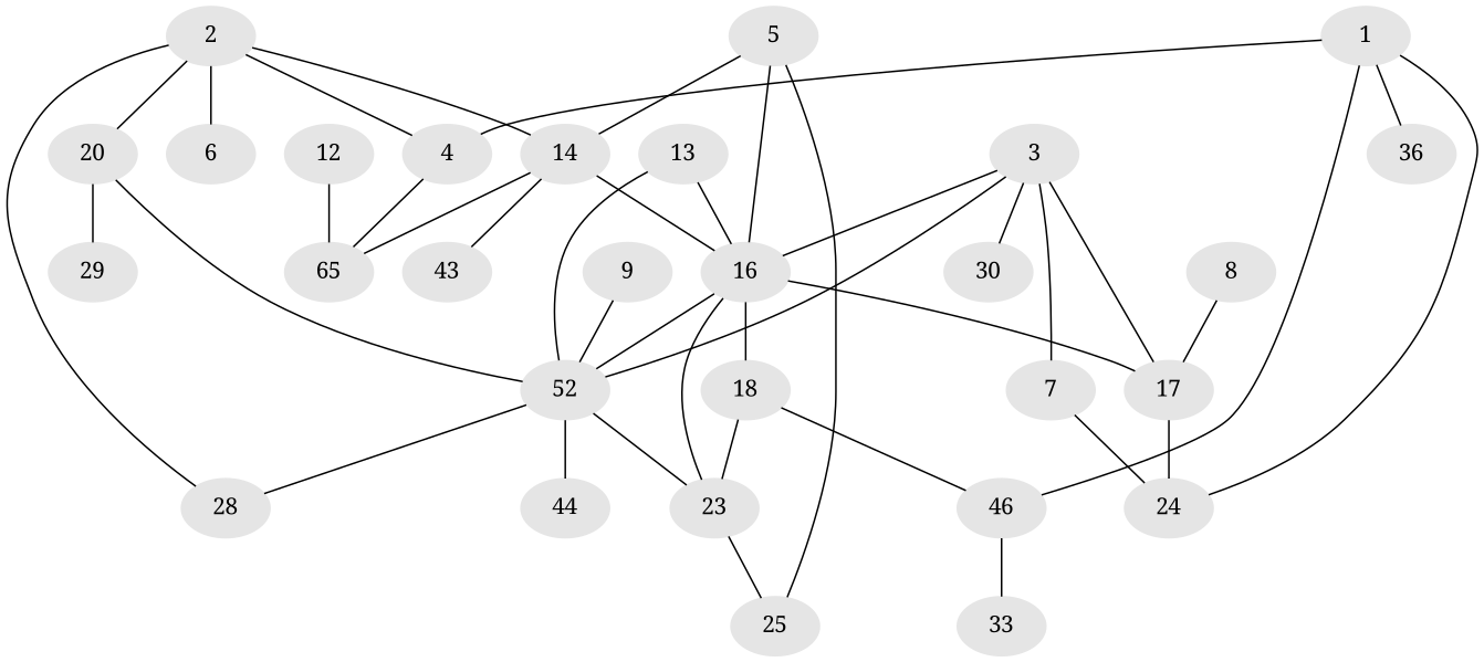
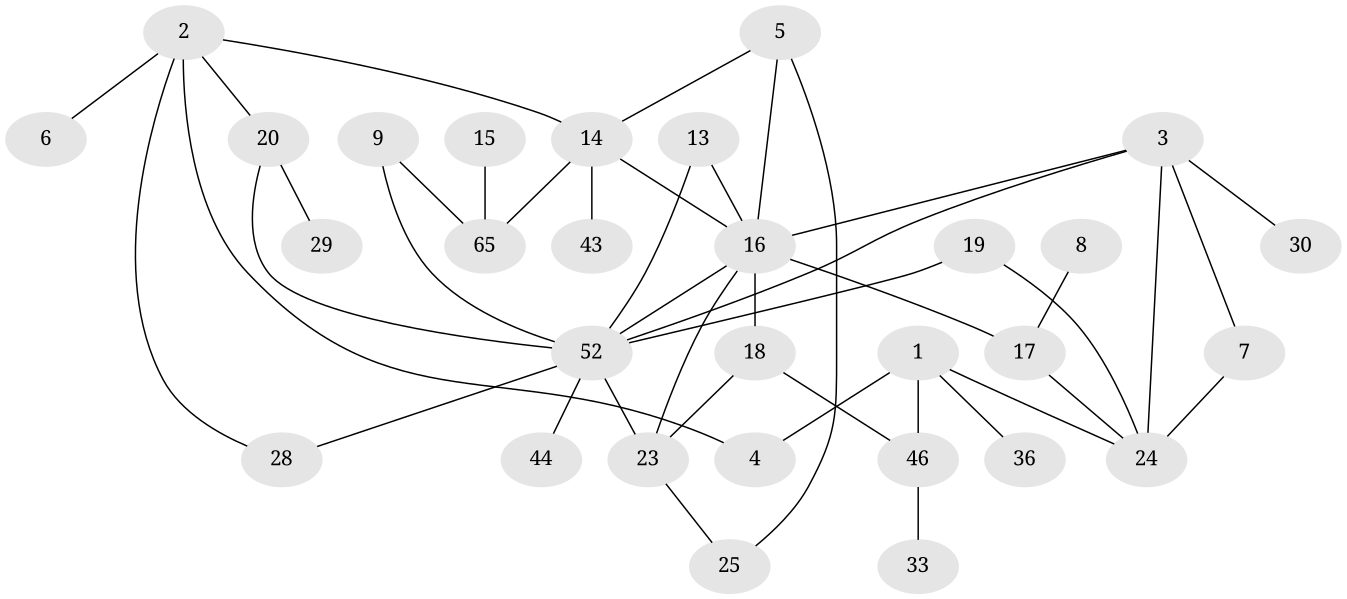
  graph {
    fontname="Noto Serif"
    node [color=gray90 fontname="Noto Serif" style=filled]
    edge [fontname="Noto Serif" weight=1.0]
    1
    4
    24
    n4 [label=46]
    36
    n6 [label=65]
    n7 [label=33]
    2
    6
    14
    20
    28
    16
    43
    n15 [label=52]
    29
    3
    7
    17
    30
    18
    23
    44
    5
    25
    8
    9
-   12
+   12 [label=15]
    13
+   19
    1 -- 4
    1 -- 24
    1 -- n4
    1 -- 36
-   4 -- n6
+   9 -- n6
    n4 -- n7
    2 -- 4
    2 -- 6
    2 -- 14
    2 -- 20
    2 -- 28
    14 -- n6
    14 -- 16
    14 -- 43
    20 -- n15
    20 -- 29 [weight=2.0]
    16 -- n15 [weight=2.0]
    16 -- 17
    16 -- 18
    16 -- 23
    n15 -- 28
    n15 -- 23
    n15 -- 44
    3 -- 16
    3 -- n15
    3 -- 7
-   3 -- 17 [weight=2.0]
+   3 -- 24 [weight=2.0]
    3 -- 30
    7 -- 24
    17 -- 24
    18 -- n4
    18 -- 23
    23 -- 25
    5 -- 14
    5 -- 16
    5 -- 25
    8 -- 17
    9 -- n15
    12 -- n6
    13 -- 16
    13 -- n15
+   19 -- 24
+   19 -- n15
  }
